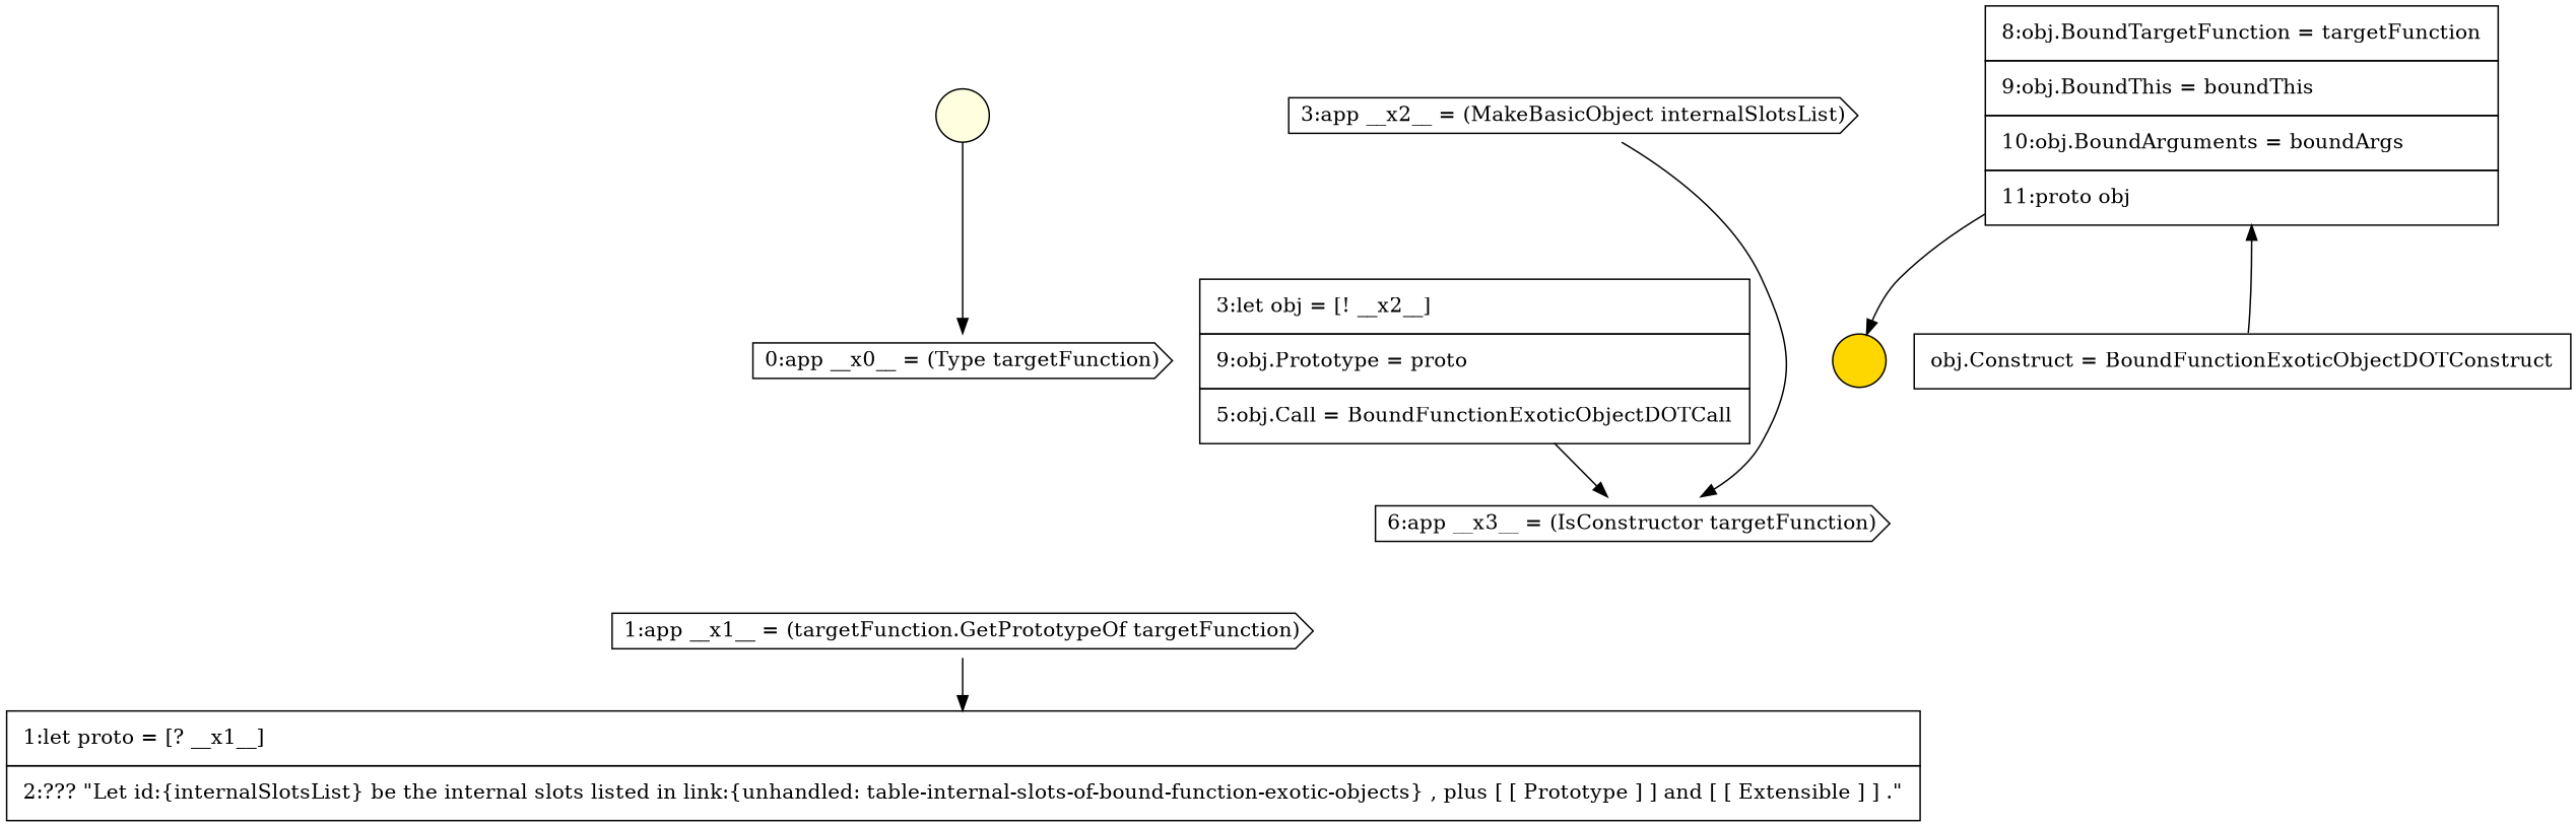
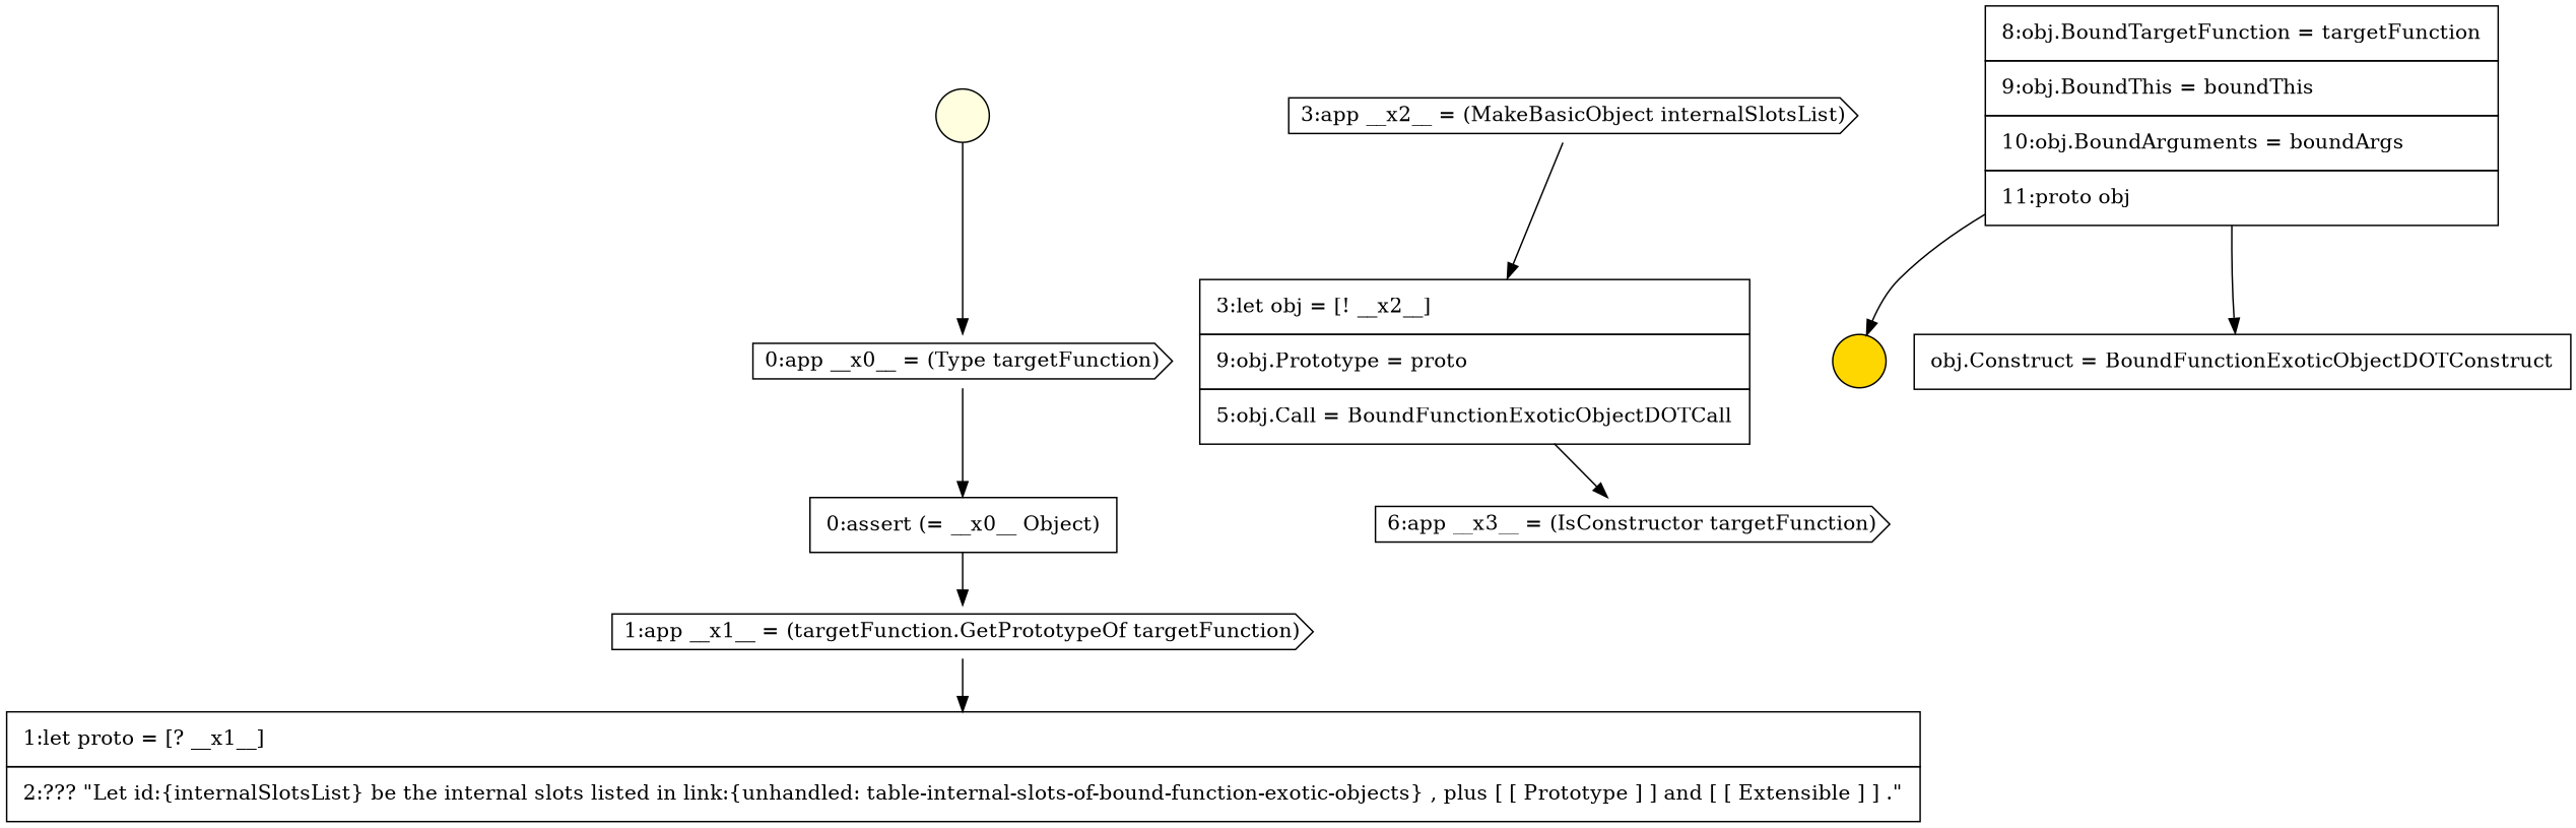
  digraph {
    node [color=black fillcolor=white shape=none style=filled]
    edge [color=black]
    n1 [fillcolor=lightyellow label=" " shape=circle]
    n2 [label=<<font color="black">0:app __x0__ = (Type targetFunction)</font>> shape=cds]
+   n3 [label=<<font color="black">     <table border="0" cellborder="1" cellspacing="0" cellpadding="10">       <tr><td align="left">0:assert (= __x0__ Object)</td></tr>     </table>   </font>> margin=0]
    n4 [label=<<font color="black">1:app __x1__ = (targetFunction.GetPrototypeOf targetFunction)</font>> shape=cds]
    n5 [label=<<font color="black">     <table border="0" cellborder="1" cellspacing="0" cellpadding="10">       <tr><td align="left">1:let proto = [? __x1__]</td></tr>       <tr><td align="left">2:??? &quot;Let id:{internalSlotsList} be the internal slots listed in link:{unhandled: table-internal-slots-of-bound-function-exotic-objects} , plus [ [ Prototype ] ] and [ [ Extensible ] ] .&quot;</td></tr>     </table>   </font>> margin=0]
    n6 [label=<<font color="black">     <table border="0" cellborder="1" cellspacing="0" cellpadding="10">       <tr><td align="left">3:let obj = [! __x2__]</td></tr>       <tr><td align="left">9:obj.Prototype = proto</td></tr>       <tr><td align="left">5:obj.Call = BoundFunctionExoticObjectDOTCall</td></tr>     </table>   </font>> margin=0]
    n7 [label=<<font color="black">6:app __x3__ = (IsConstructor targetFunction)</font>> shape=cds]
    n8 [label=<<font color="black">     <table border="0" cellborder="1" cellspacing="0" cellpadding="10">       <tr><td align="left">8:obj.BoundTargetFunction = targetFunction</td></tr>       <tr><td align="left">9:obj.BoundThis = boundThis</td></tr>       <tr><td align="left">10:obj.BoundArguments = boundArgs</td></tr>       <tr><td align="left">11:proto obj</td></tr>     </table>   </font>> margin=0]
    n9 [fillcolor=gold label=" " shape=circle]
    n10 [label=<<font color="black">     <table border="0" cellborder="1" cellspacing="0" cellpadding="10">       <tr><td align="left">obj.Construct = BoundFunctionExoticObjectDOTConstruct</td></tr>     </table>   </font>> margin=0]
    n11 [label=<<font color="black">3:app __x2__ = (MakeBasicObject internalSlotsList)</font>> shape=cds]
    n1 -> n2
+   n2 -> n3
+   n3 -> n4
    n4 -> n5
    n6 -> n7
    n8 -> n9
-   n10 -> n8
-   n11 -> n7
+   n8 -> n10
+   n11 -> n6
  }
